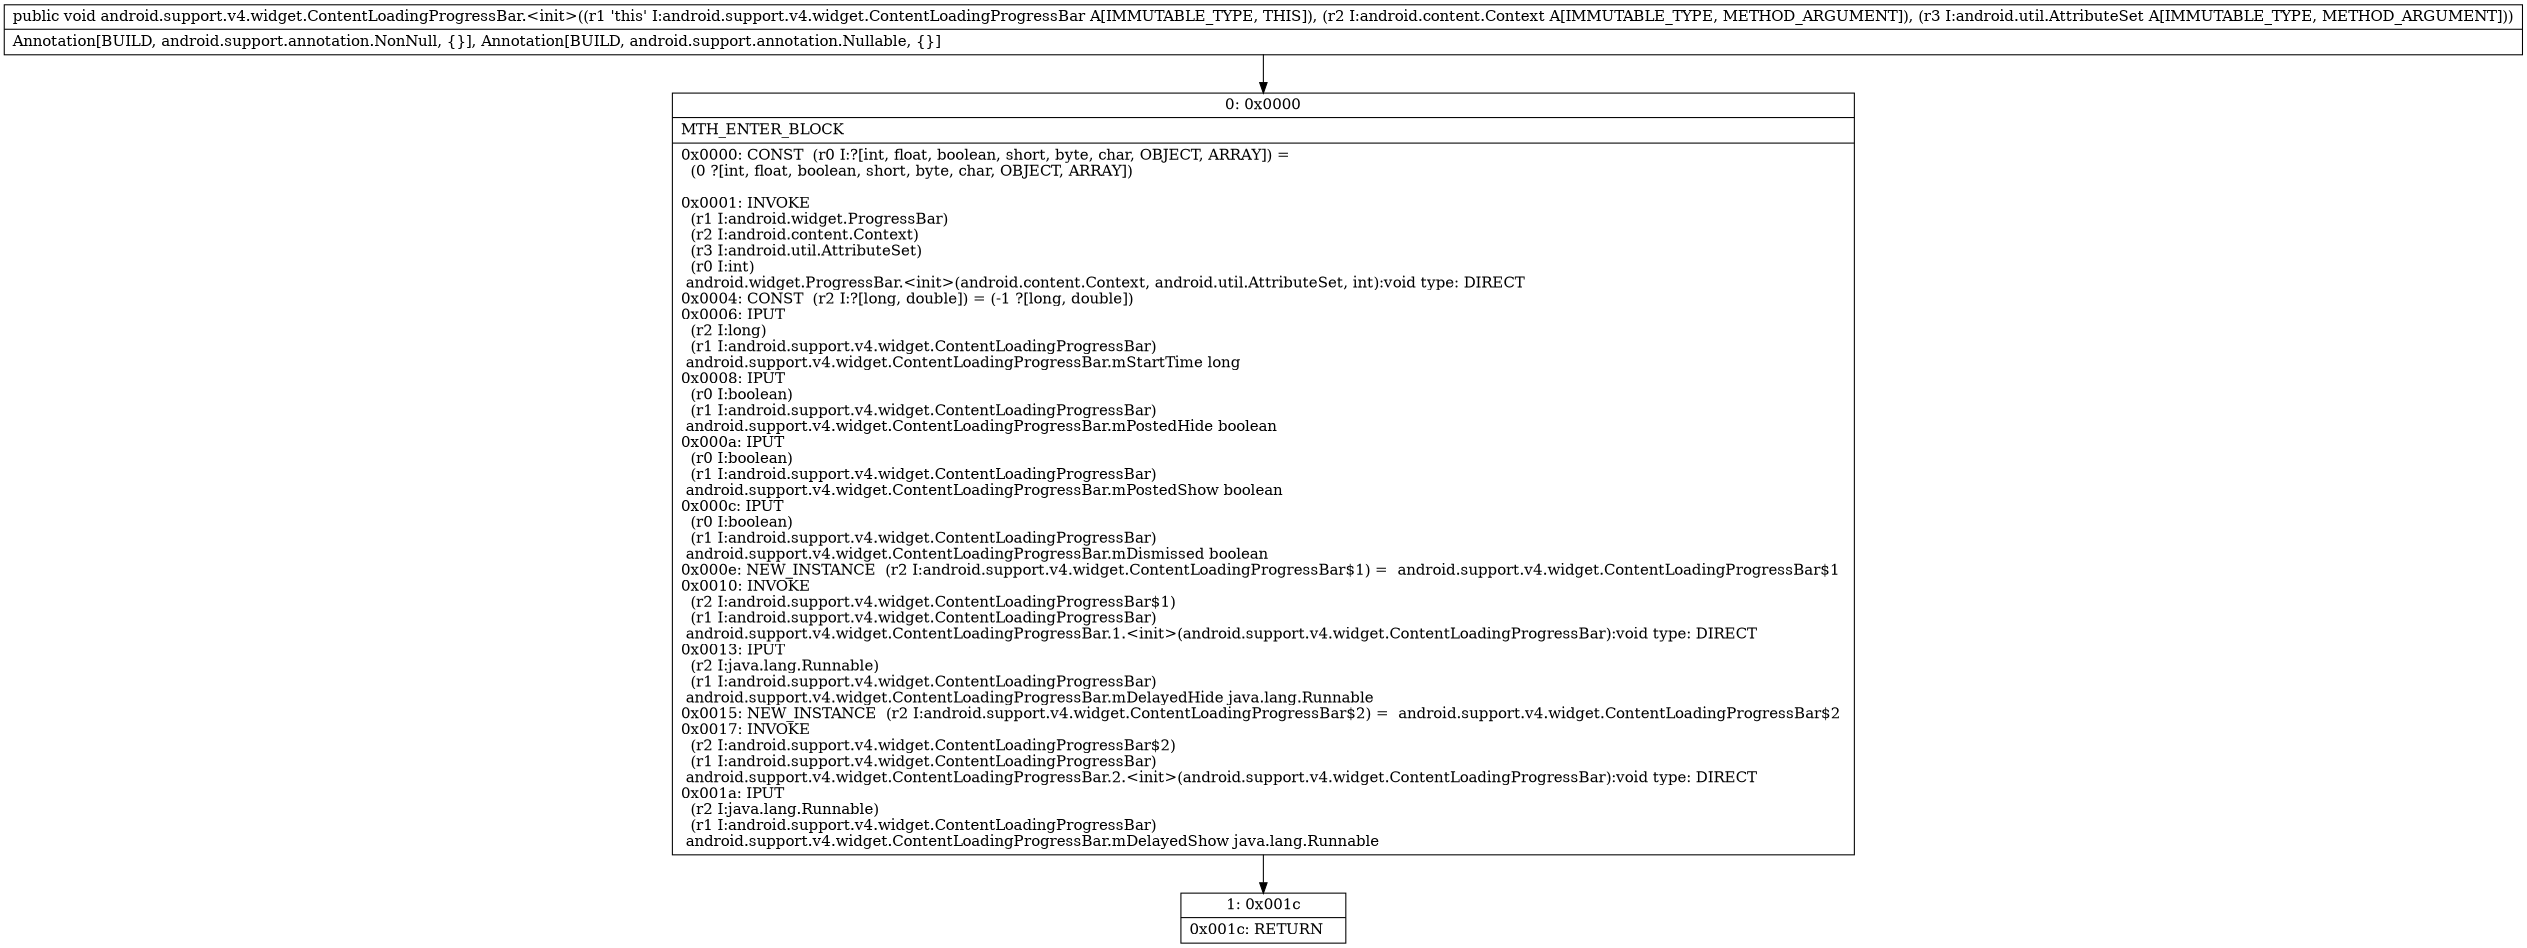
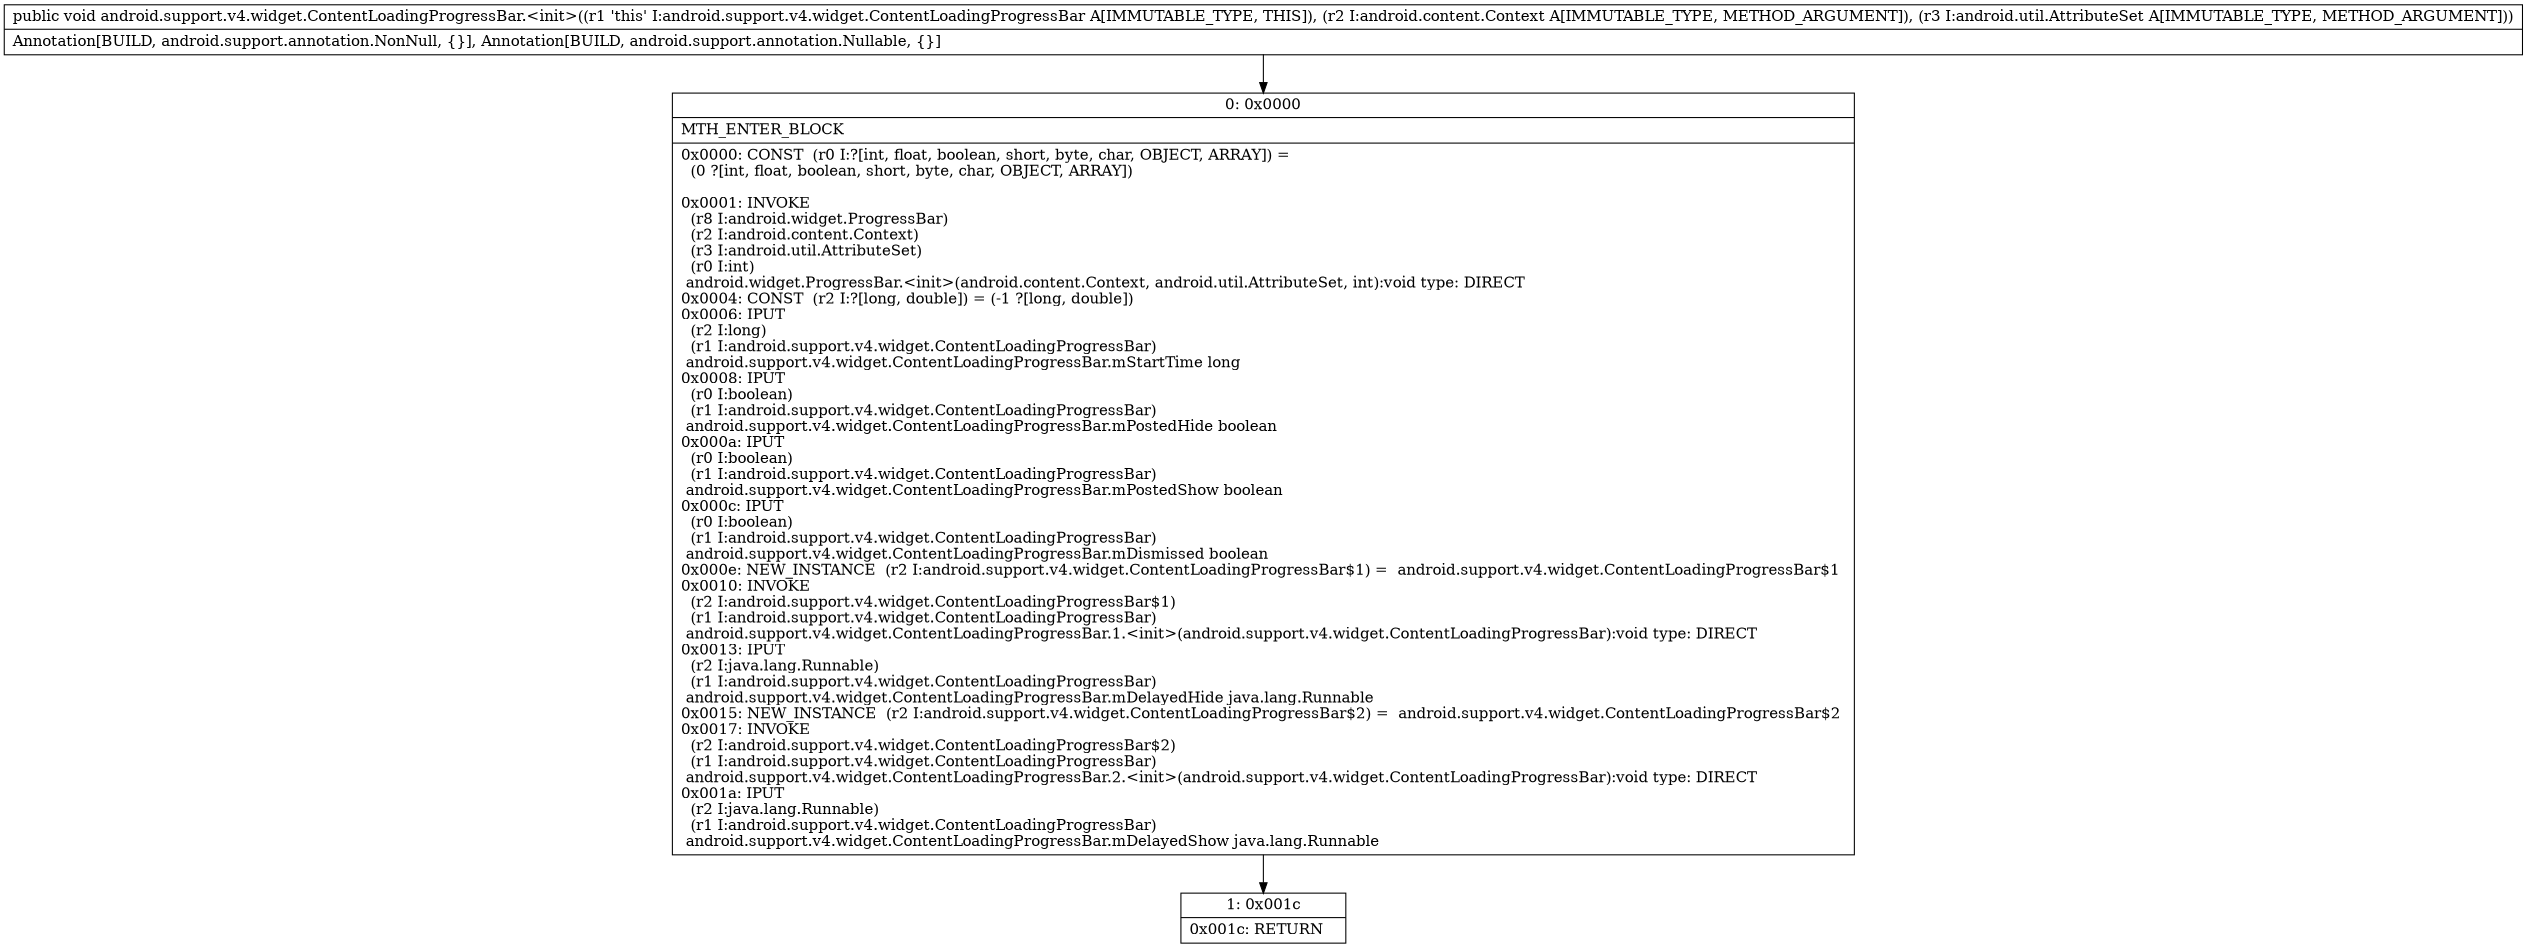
  digraph {
    node [shape=record]
-   n1 [label="{0\:\ 0x0000|MTH_ENTER_BLOCK\l|0x0000: CONST  (r0 I:?[int, float, boolean, short, byte, char, OBJECT, ARRAY]) = \l  (0 ?[int, float, boolean, short, byte, char, OBJECT, ARRAY])\l \l0x0001: INVOKE  \l  (r1 I:android.widget.ProgressBar)\l  (r2 I:android.content.Context)\l  (r3 I:android.util.AttributeSet)\l  (r0 I:int)\l android.widget.ProgressBar.\<init\>(android.content.Context, android.util.AttributeSet, int):void type: DIRECT \l0x0004: CONST  (r2 I:?[long, double]) = (\-1 ?[long, double]) \l0x0006: IPUT  \l  (r2 I:long)\l  (r1 I:android.support.v4.widget.ContentLoadingProgressBar)\l android.support.v4.widget.ContentLoadingProgressBar.mStartTime long \l0x0008: IPUT  \l  (r0 I:boolean)\l  (r1 I:android.support.v4.widget.ContentLoadingProgressBar)\l android.support.v4.widget.ContentLoadingProgressBar.mPostedHide boolean \l0x000a: IPUT  \l  (r0 I:boolean)\l  (r1 I:android.support.v4.widget.ContentLoadingProgressBar)\l android.support.v4.widget.ContentLoadingProgressBar.mPostedShow boolean \l0x000c: IPUT  \l  (r0 I:boolean)\l  (r1 I:android.support.v4.widget.ContentLoadingProgressBar)\l android.support.v4.widget.ContentLoadingProgressBar.mDismissed boolean \l0x000e: NEW_INSTANCE  (r2 I:android.support.v4.widget.ContentLoadingProgressBar$1) =  android.support.v4.widget.ContentLoadingProgressBar$1 \l0x0010: INVOKE  \l  (r2 I:android.support.v4.widget.ContentLoadingProgressBar$1)\l  (r1 I:android.support.v4.widget.ContentLoadingProgressBar)\l android.support.v4.widget.ContentLoadingProgressBar.1.\<init\>(android.support.v4.widget.ContentLoadingProgressBar):void type: DIRECT \l0x0013: IPUT  \l  (r2 I:java.lang.Runnable)\l  (r1 I:android.support.v4.widget.ContentLoadingProgressBar)\l android.support.v4.widget.ContentLoadingProgressBar.mDelayedHide java.lang.Runnable \l0x0015: NEW_INSTANCE  (r2 I:android.support.v4.widget.ContentLoadingProgressBar$2) =  android.support.v4.widget.ContentLoadingProgressBar$2 \l0x0017: INVOKE  \l  (r2 I:android.support.v4.widget.ContentLoadingProgressBar$2)\l  (r1 I:android.support.v4.widget.ContentLoadingProgressBar)\l android.support.v4.widget.ContentLoadingProgressBar.2.\<init\>(android.support.v4.widget.ContentLoadingProgressBar):void type: DIRECT \l0x001a: IPUT  \l  (r2 I:java.lang.Runnable)\l  (r1 I:android.support.v4.widget.ContentLoadingProgressBar)\l android.support.v4.widget.ContentLoadingProgressBar.mDelayedShow java.lang.Runnable \l}"]
+   n1 [label="{0\:\ 0x0000|MTH_ENTER_BLOCK\l|0x0000: CONST  (r0 I:?[int, float, boolean, short, byte, char, OBJECT, ARRAY]) = \l  (0 ?[int, float, boolean, short, byte, char, OBJECT, ARRAY])\l \l0x0001: INVOKE  \l  (r8 I:android.widget.ProgressBar)\l  (r2 I:android.content.Context)\l  (r3 I:android.util.AttributeSet)\l  (r0 I:int)\l android.widget.ProgressBar.\<init\>(android.content.Context, android.util.AttributeSet, int):void type: DIRECT \l0x0004: CONST  (r2 I:?[long, double]) = (\-1 ?[long, double]) \l0x0006: IPUT  \l  (r2 I:long)\l  (r1 I:android.support.v4.widget.ContentLoadingProgressBar)\l android.support.v4.widget.ContentLoadingProgressBar.mStartTime long \l0x0008: IPUT  \l  (r0 I:boolean)\l  (r1 I:android.support.v4.widget.ContentLoadingProgressBar)\l android.support.v4.widget.ContentLoadingProgressBar.mPostedHide boolean \l0x000a: IPUT  \l  (r0 I:boolean)\l  (r1 I:android.support.v4.widget.ContentLoadingProgressBar)\l android.support.v4.widget.ContentLoadingProgressBar.mPostedShow boolean \l0x000c: IPUT  \l  (r0 I:boolean)\l  (r1 I:android.support.v4.widget.ContentLoadingProgressBar)\l android.support.v4.widget.ContentLoadingProgressBar.mDismissed boolean \l0x000e: NEW_INSTANCE  (r2 I:android.support.v4.widget.ContentLoadingProgressBar$1) =  android.support.v4.widget.ContentLoadingProgressBar$1 \l0x0010: INVOKE  \l  (r2 I:android.support.v4.widget.ContentLoadingProgressBar$1)\l  (r1 I:android.support.v4.widget.ContentLoadingProgressBar)\l android.support.v4.widget.ContentLoadingProgressBar.1.\<init\>(android.support.v4.widget.ContentLoadingProgressBar):void type: DIRECT \l0x0013: IPUT  \l  (r2 I:java.lang.Runnable)\l  (r1 I:android.support.v4.widget.ContentLoadingProgressBar)\l android.support.v4.widget.ContentLoadingProgressBar.mDelayedHide java.lang.Runnable \l0x0015: NEW_INSTANCE  (r2 I:android.support.v4.widget.ContentLoadingProgressBar$2) =  android.support.v4.widget.ContentLoadingProgressBar$2 \l0x0017: INVOKE  \l  (r2 I:android.support.v4.widget.ContentLoadingProgressBar$2)\l  (r1 I:android.support.v4.widget.ContentLoadingProgressBar)\l android.support.v4.widget.ContentLoadingProgressBar.2.\<init\>(android.support.v4.widget.ContentLoadingProgressBar):void type: DIRECT \l0x001a: IPUT  \l  (r2 I:java.lang.Runnable)\l  (r1 I:android.support.v4.widget.ContentLoadingProgressBar)\l android.support.v4.widget.ContentLoadingProgressBar.mDelayedShow java.lang.Runnable \l}"]
    n2 [label="{1\:\ 0x001c|0x001c: RETURN   \l}"]
    n3 [label="{public void android.support.v4.widget.ContentLoadingProgressBar.\<init\>((r1 'this' I:android.support.v4.widget.ContentLoadingProgressBar A[IMMUTABLE_TYPE, THIS]), (r2 I:android.content.Context A[IMMUTABLE_TYPE, METHOD_ARGUMENT]), (r3 I:android.util.AttributeSet A[IMMUTABLE_TYPE, METHOD_ARGUMENT]))  | Annotation[BUILD, android.support.annotation.NonNull, \{\}], Annotation[BUILD, android.support.annotation.Nullable, \{\}]\l}"]
    n1 -> n2
    n3 -> n1
  }
